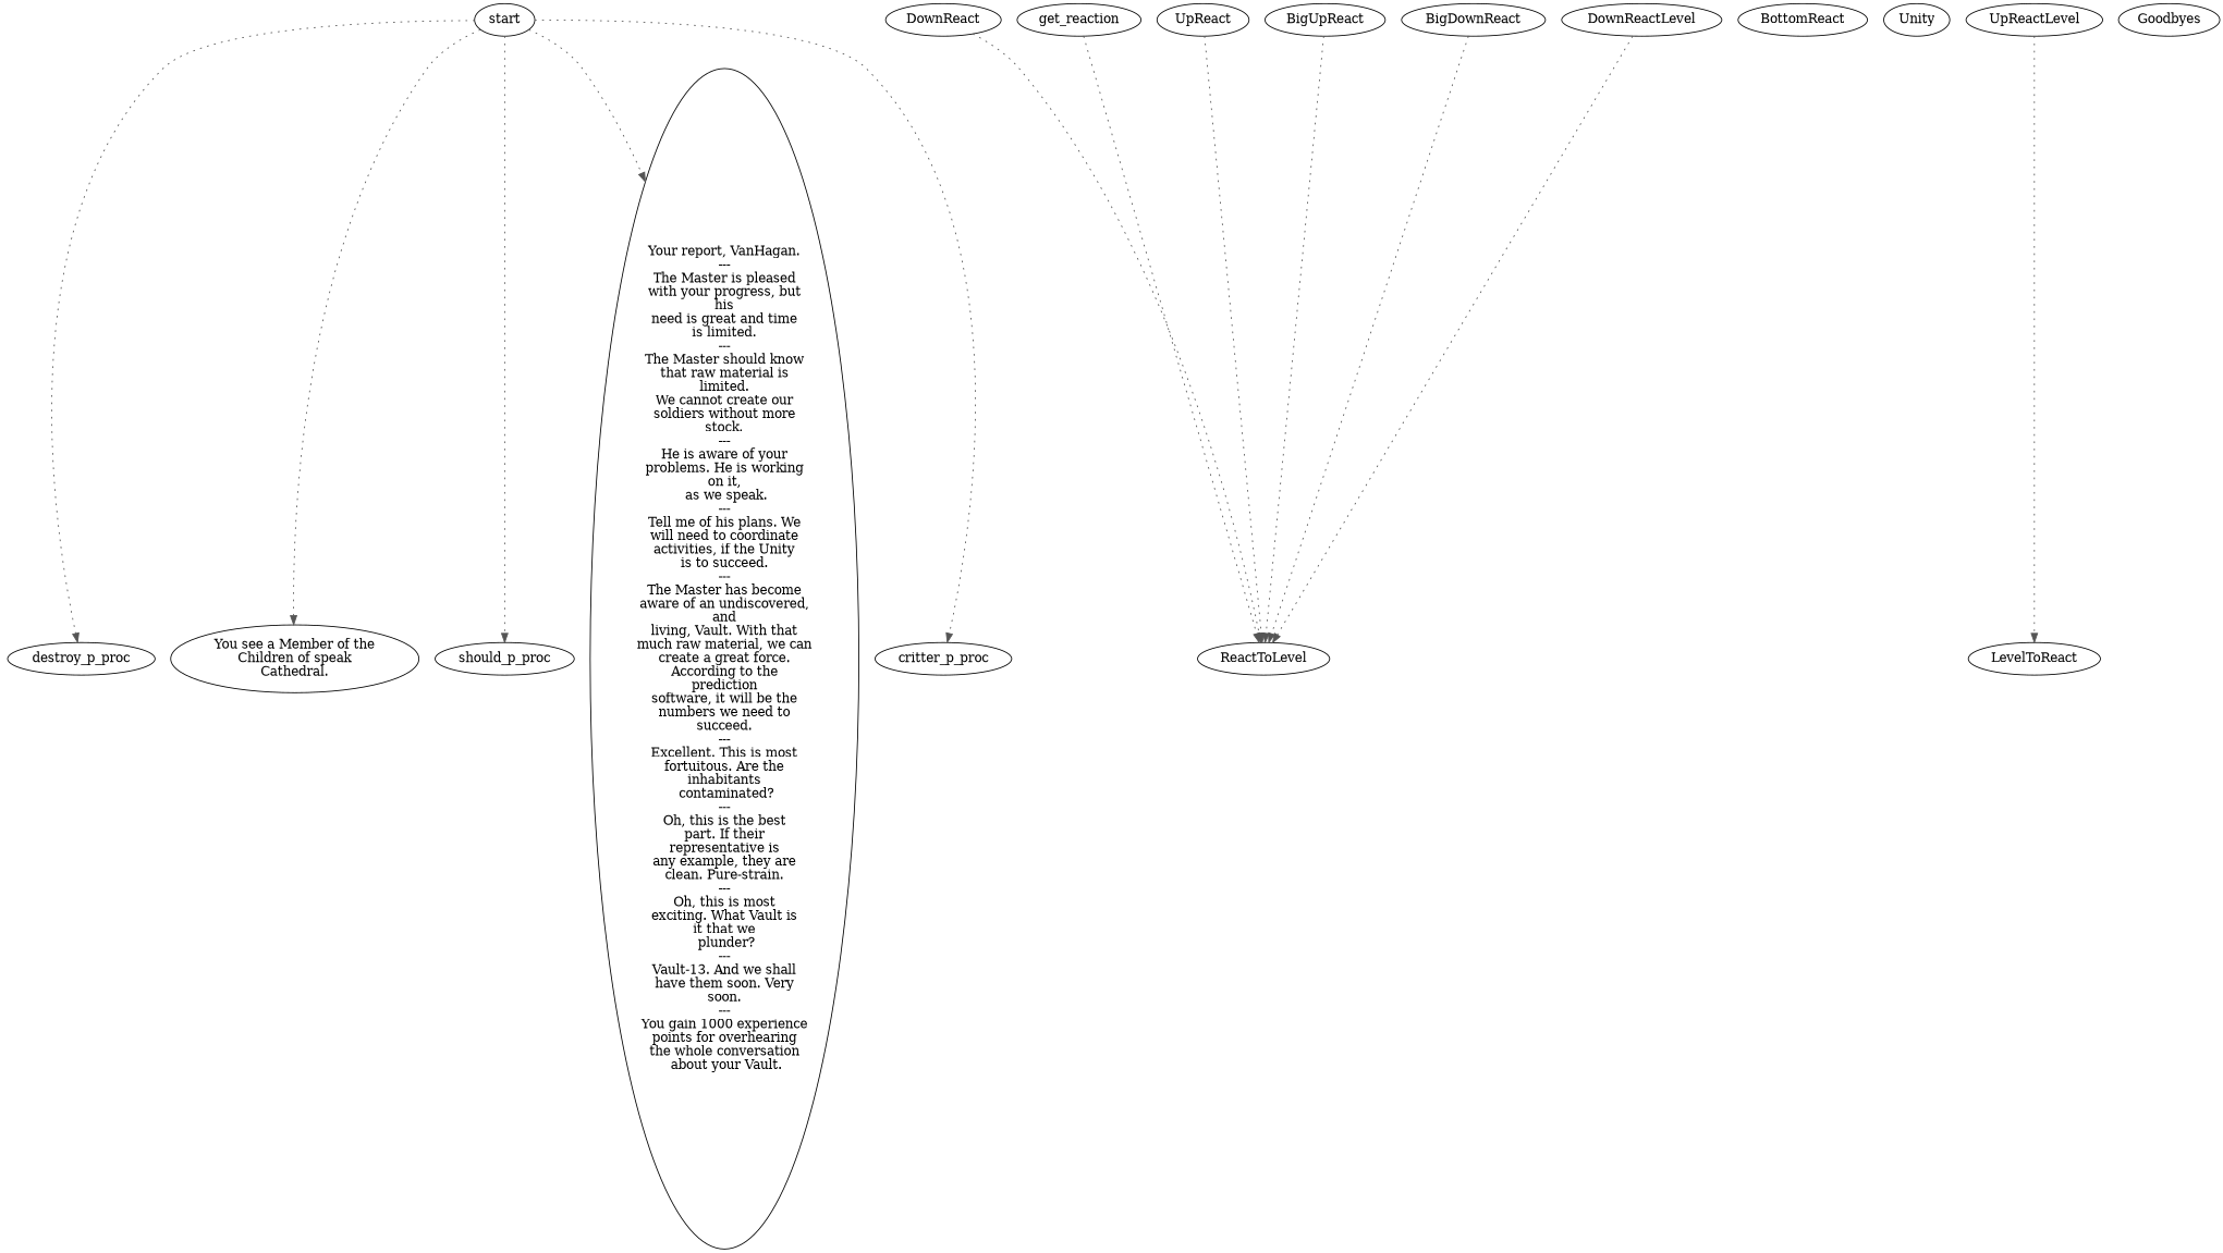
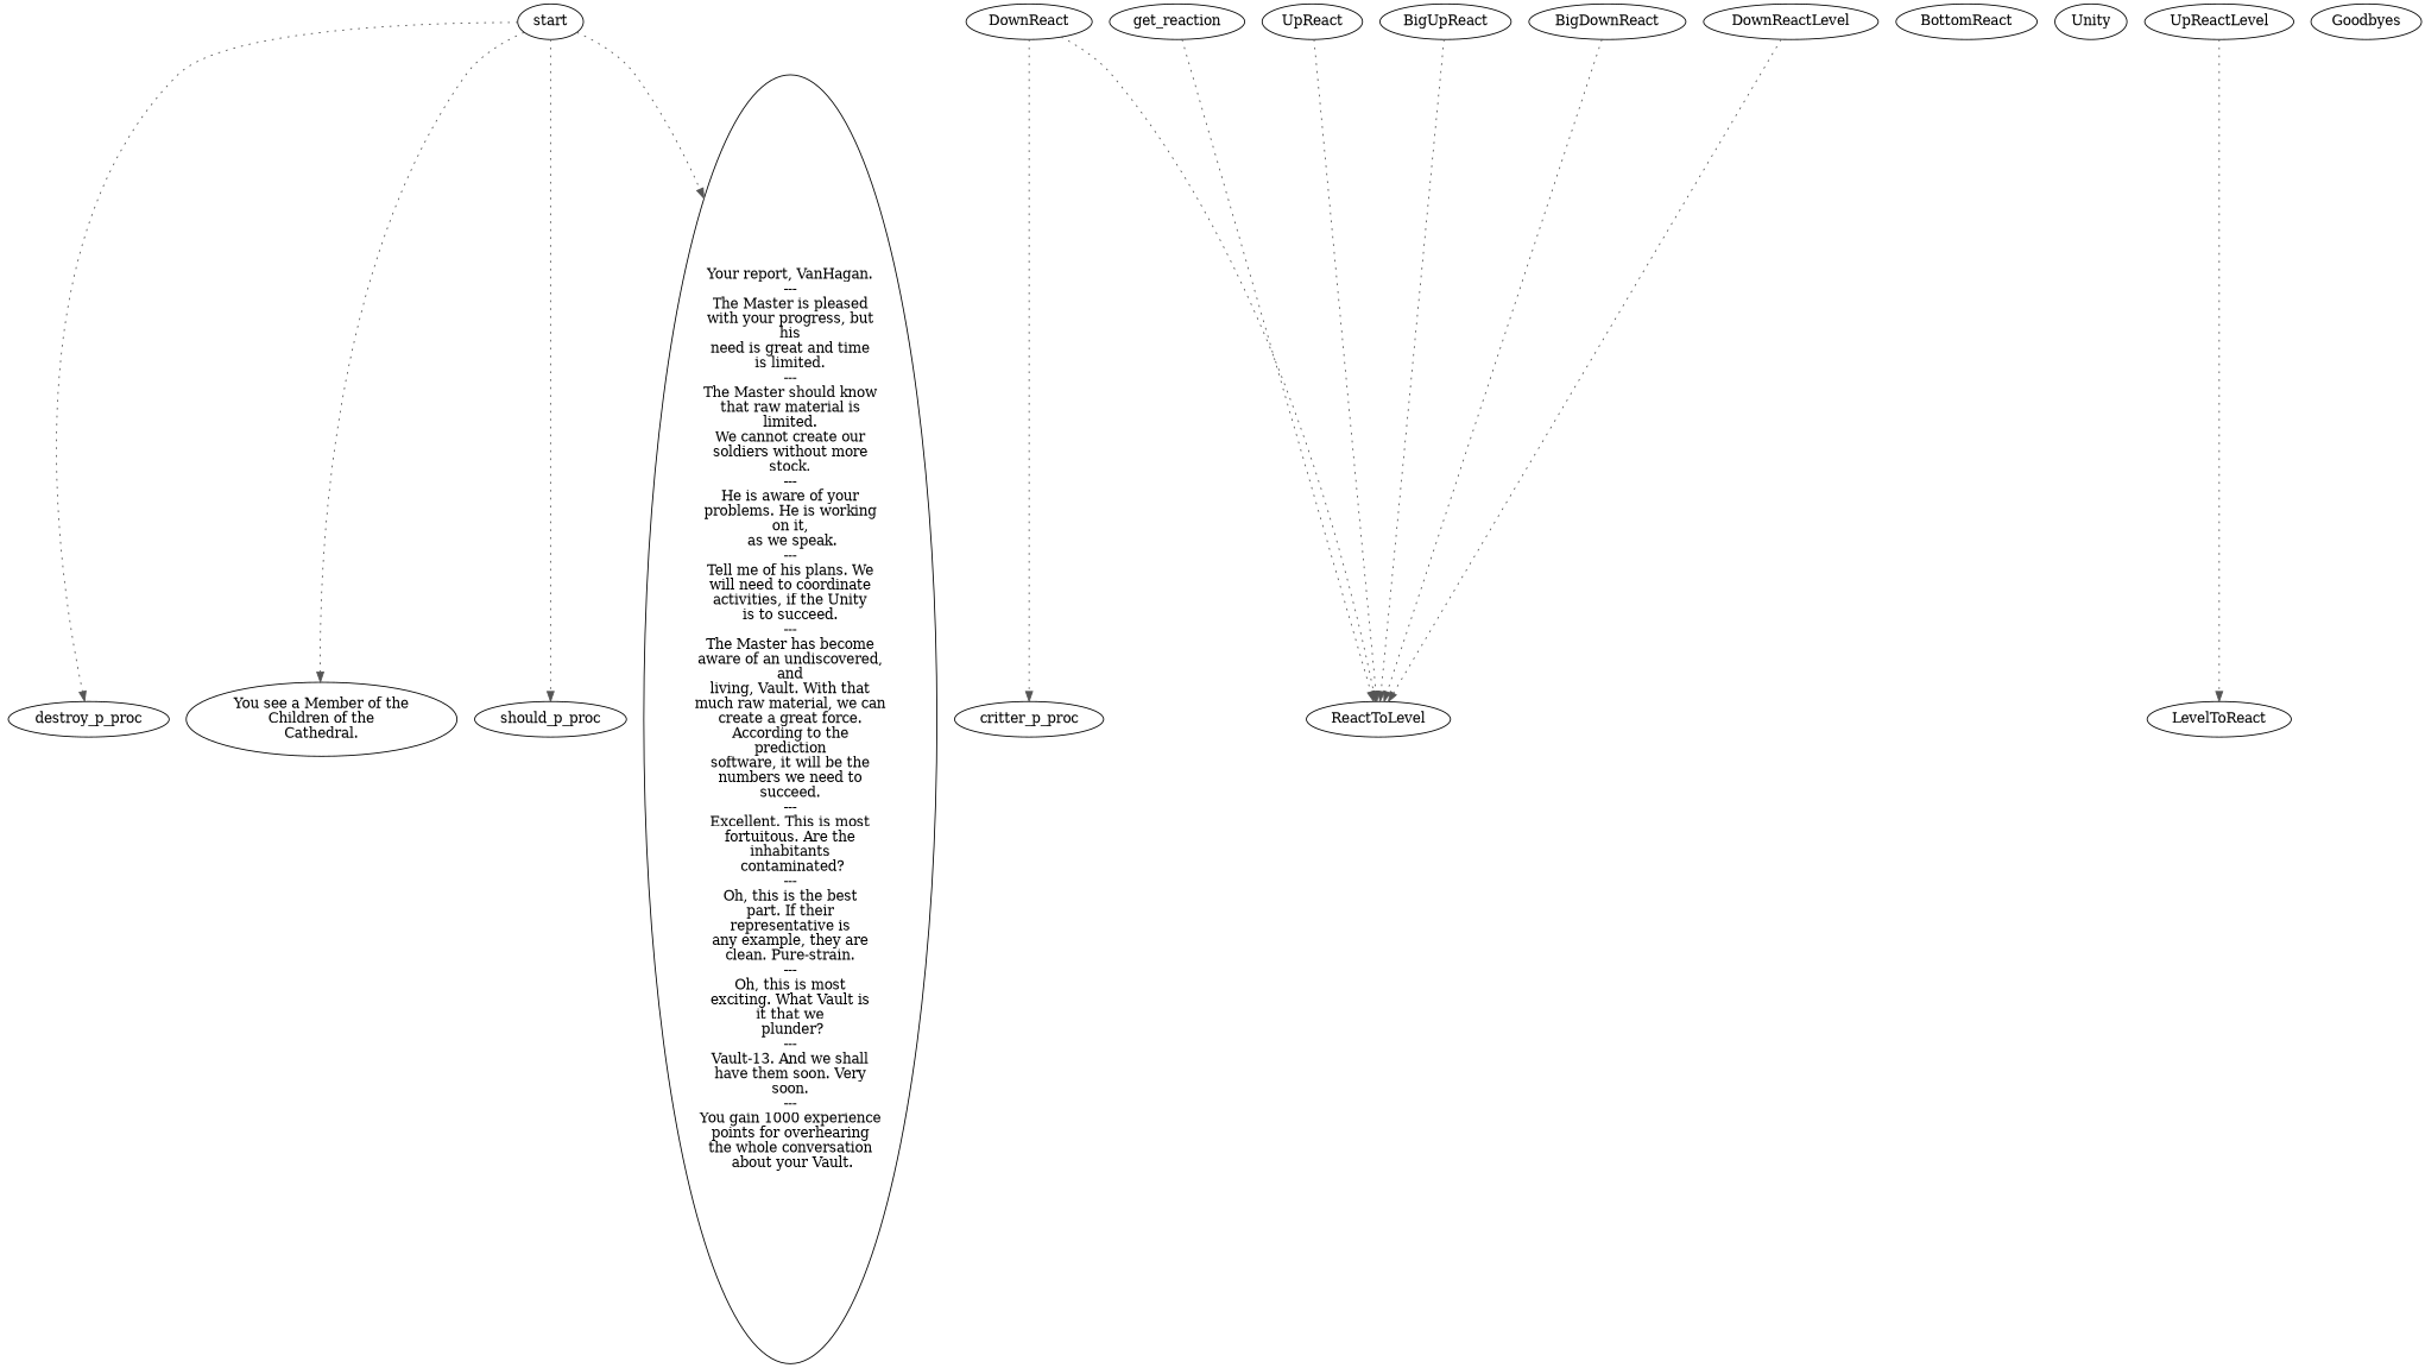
  digraph {
    node [color="#000000" fillcolor="#FFFFFF" style=filled]
    edge [color="#555555" style=dotted]
    start
    critter_p_proc
    destroy_p_proc
-   n4 [label="You see a Member of the\nChildren of speak\nCathedral."]
+   n4 [label="You see a Member of the\nChildren of the\nCathedral."]
    n5 [label=should_p_proc]
    n6 [label="Your report, VanHagan.\n---\nThe Master is pleased\nwith your progress, but\nhis\nneed is great and time\nis limited.\n---\nThe Master should know\nthat raw material is\nlimited.\nWe cannot create our\nsoldiers without more\nstock.\n---\nHe is aware of your\nproblems. He is working\non it,\n as we speak.\n---\nTell me of his plans. We\nwill need to coordinate\nactivities, if the Unity\nis to succeed.\n---\nThe Master has become\naware of an undiscovered,\nand\nliving, Vault. With that\nmuch raw material, we can\ncreate a great force.\nAccording to the\nprediction\nsoftware, it will be the\nnumbers we need to\nsucceed.\n---\nExcellent. This is most\nfortuitous. Are the\ninhabitants\n contaminated?\n---\nOh, this is the best\npart. If their\nrepresentative is\nany example, they are\nclean. Pure-strain.\n---\nOh, this is most\nexciting. What Vault is\nit that we\n plunder?\n---\nVault-13. And we shall\nhave them soon. Very\nsoon.\n---\nYou gain 1000 experience\npoints for overhearing\nthe whole conversation\n about your Vault."]
    get_reaction
    ReactToLevel
    UpReact
    DownReact
    BottomReact
    n12 [label=Unity]
    BigUpReact
    BigDownReact
    UpReactLevel
    LevelToReact
    DownReactLevel
    Goodbyes
-   start -> critter_p_proc
+   DownReact -> critter_p_proc
    start -> destroy_p_proc
    start -> n4
    start -> n5
    start -> n6
    get_reaction -> ReactToLevel
    UpReact -> ReactToLevel
    DownReact -> ReactToLevel
    BigUpReact -> ReactToLevel
    BigDownReact -> ReactToLevel
    UpReactLevel -> LevelToReact
    DownReactLevel -> ReactToLevel
  }
